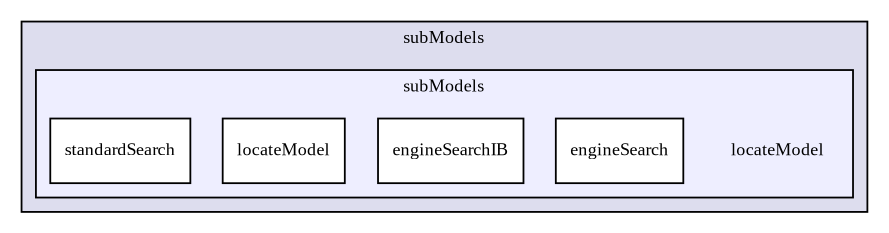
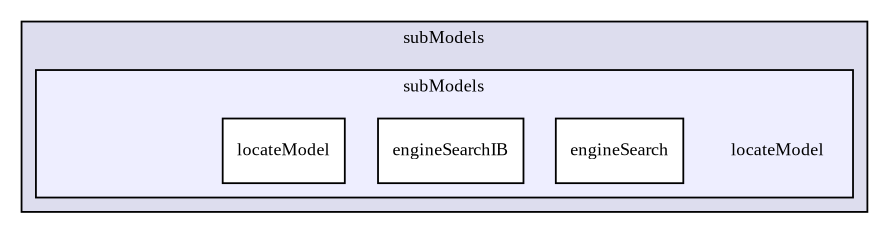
  digraph {
    compound=true
    fontname="Liberation Serif"
    node [fontname="Liberation Serif" fontsize=10 shape=box color=black fillcolor=white style=filled]
    n1 [label=locateModel shape=plaintext color="" fillcolor="" style=""]
    n2 [label=engineSearch]
    n3 [label=engineSearchIB]
    n4 [label=locateModel]
-   n5 [label=standardSearch]
    subgraph cluster_1 {
      bgcolor="#ddddee"
      fontsize=10
      label=subModels
      pencolor=black
      subgraph cluster_2 {
        bgcolor="#eeeeff"
        fontsize=10
        pencolor=black
        n1
        n2
        n3
        n4
-       n5
      }
    }
  }
